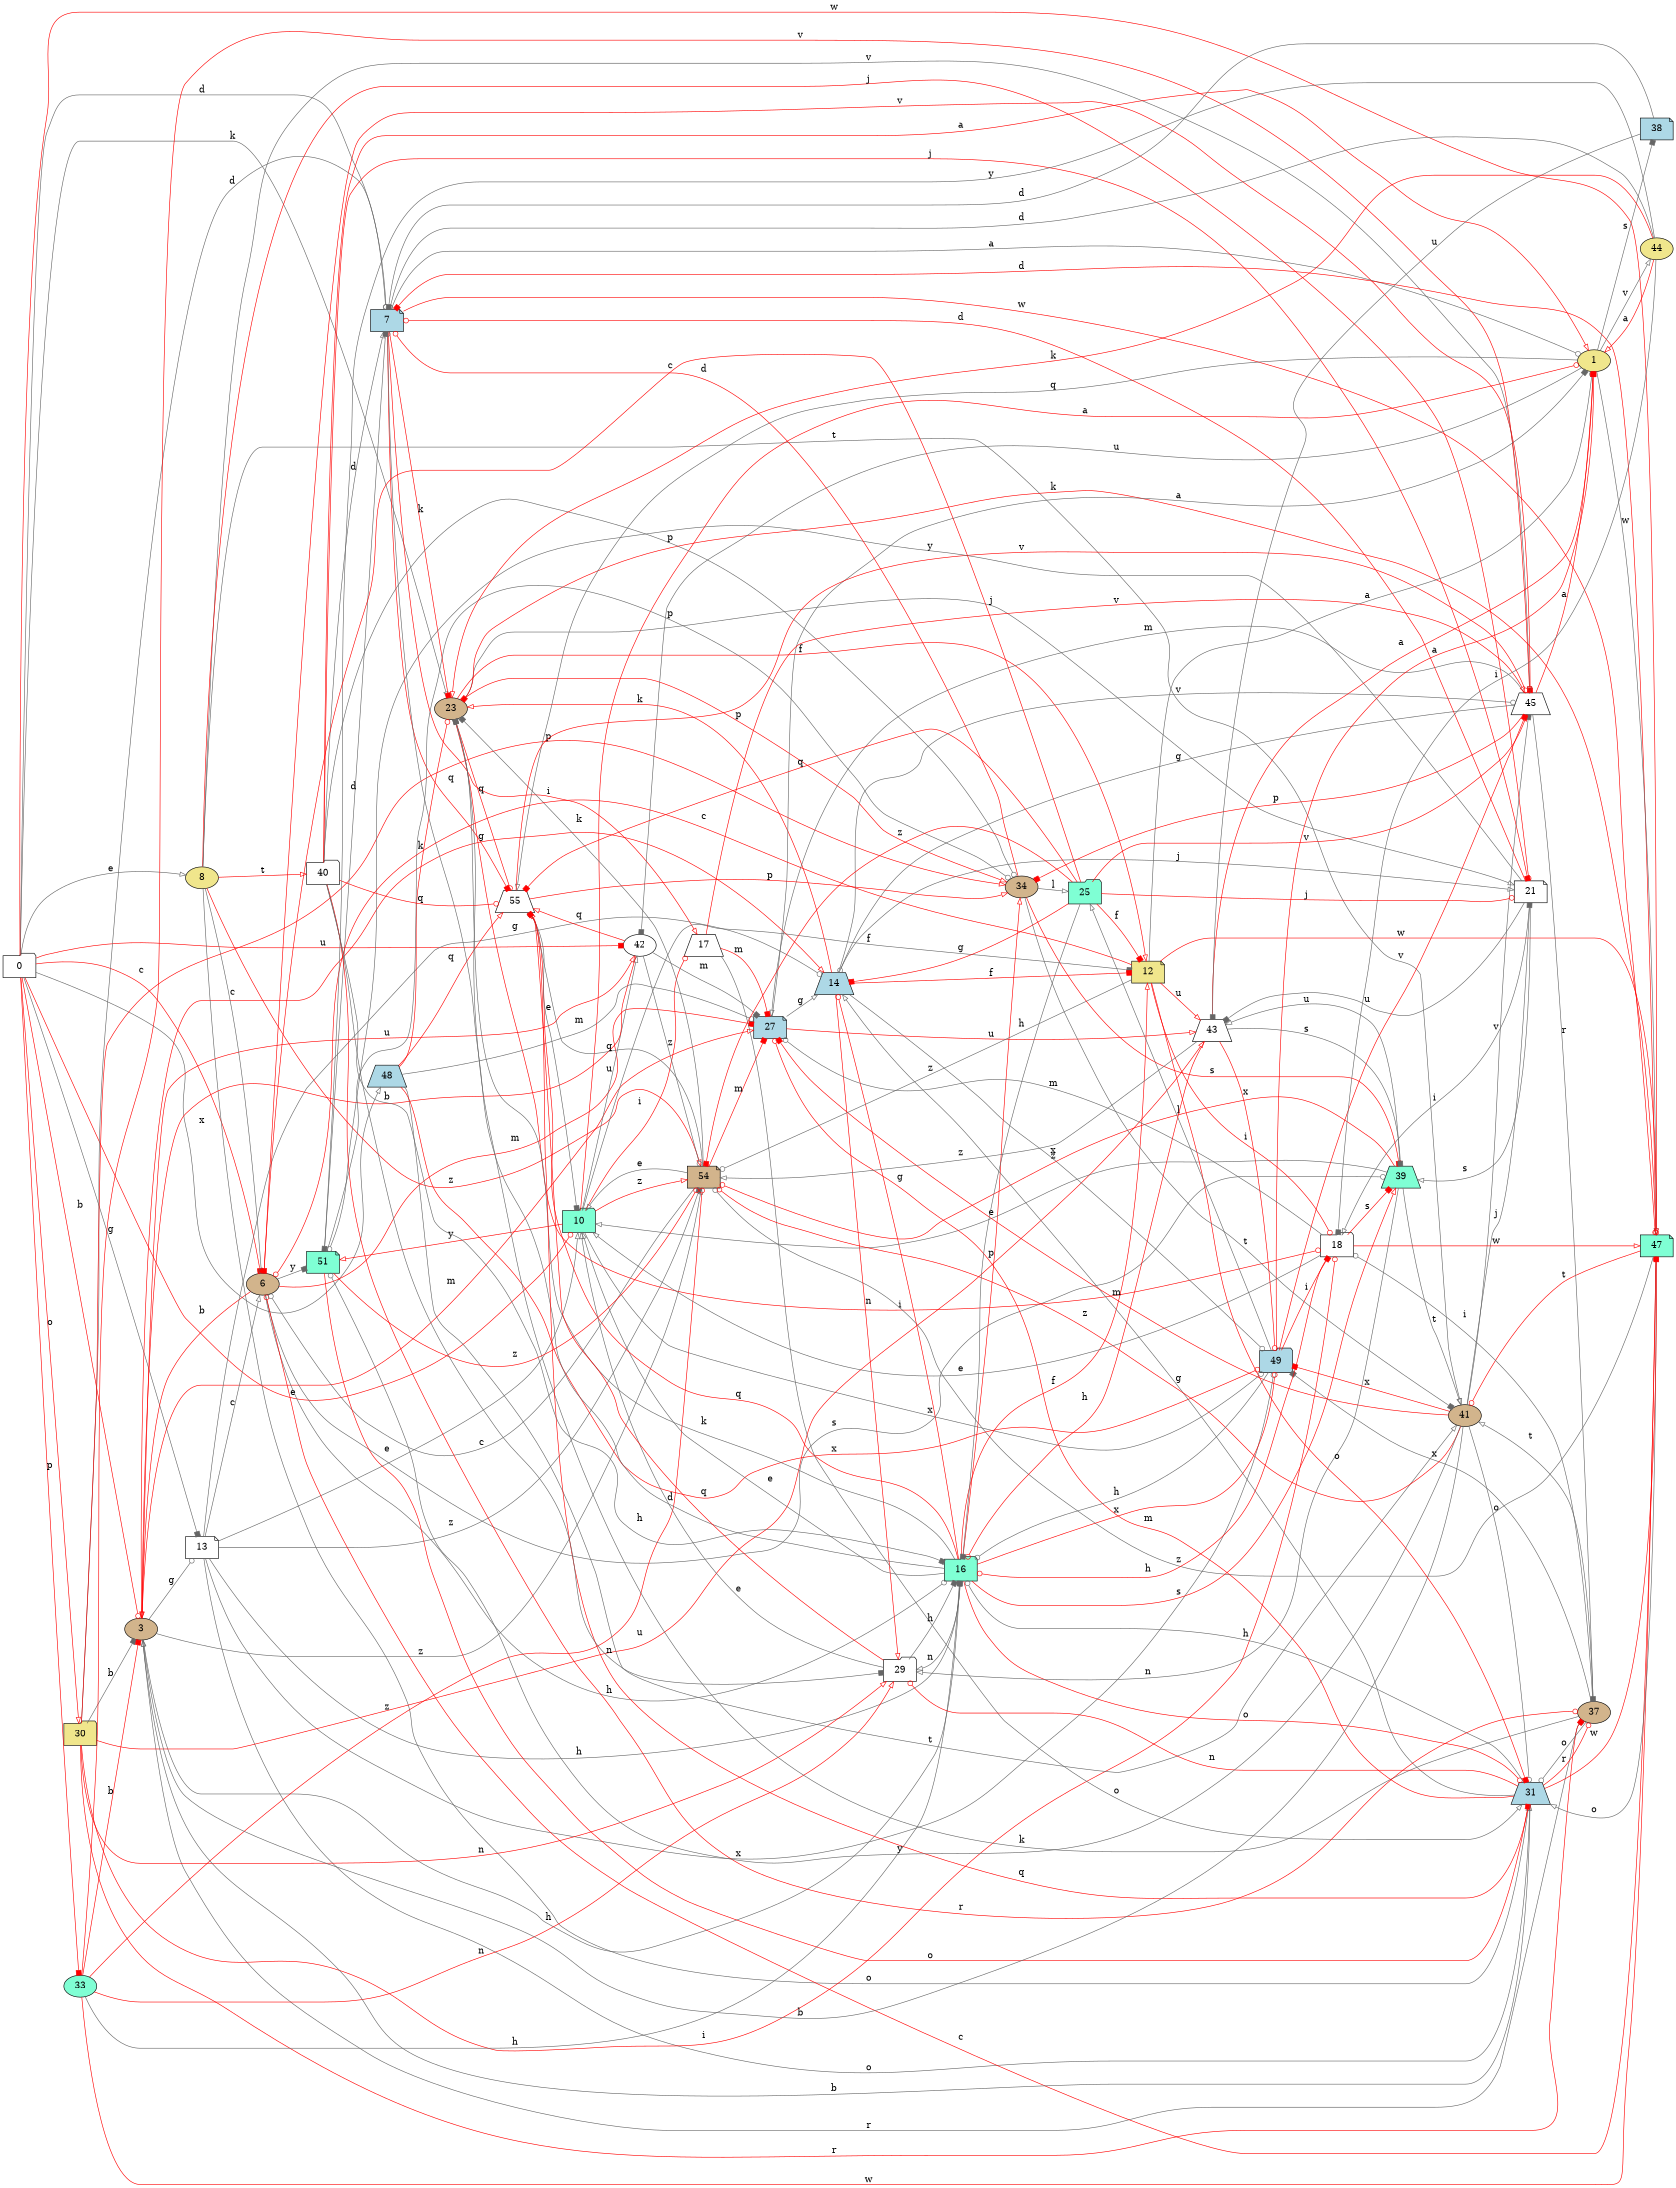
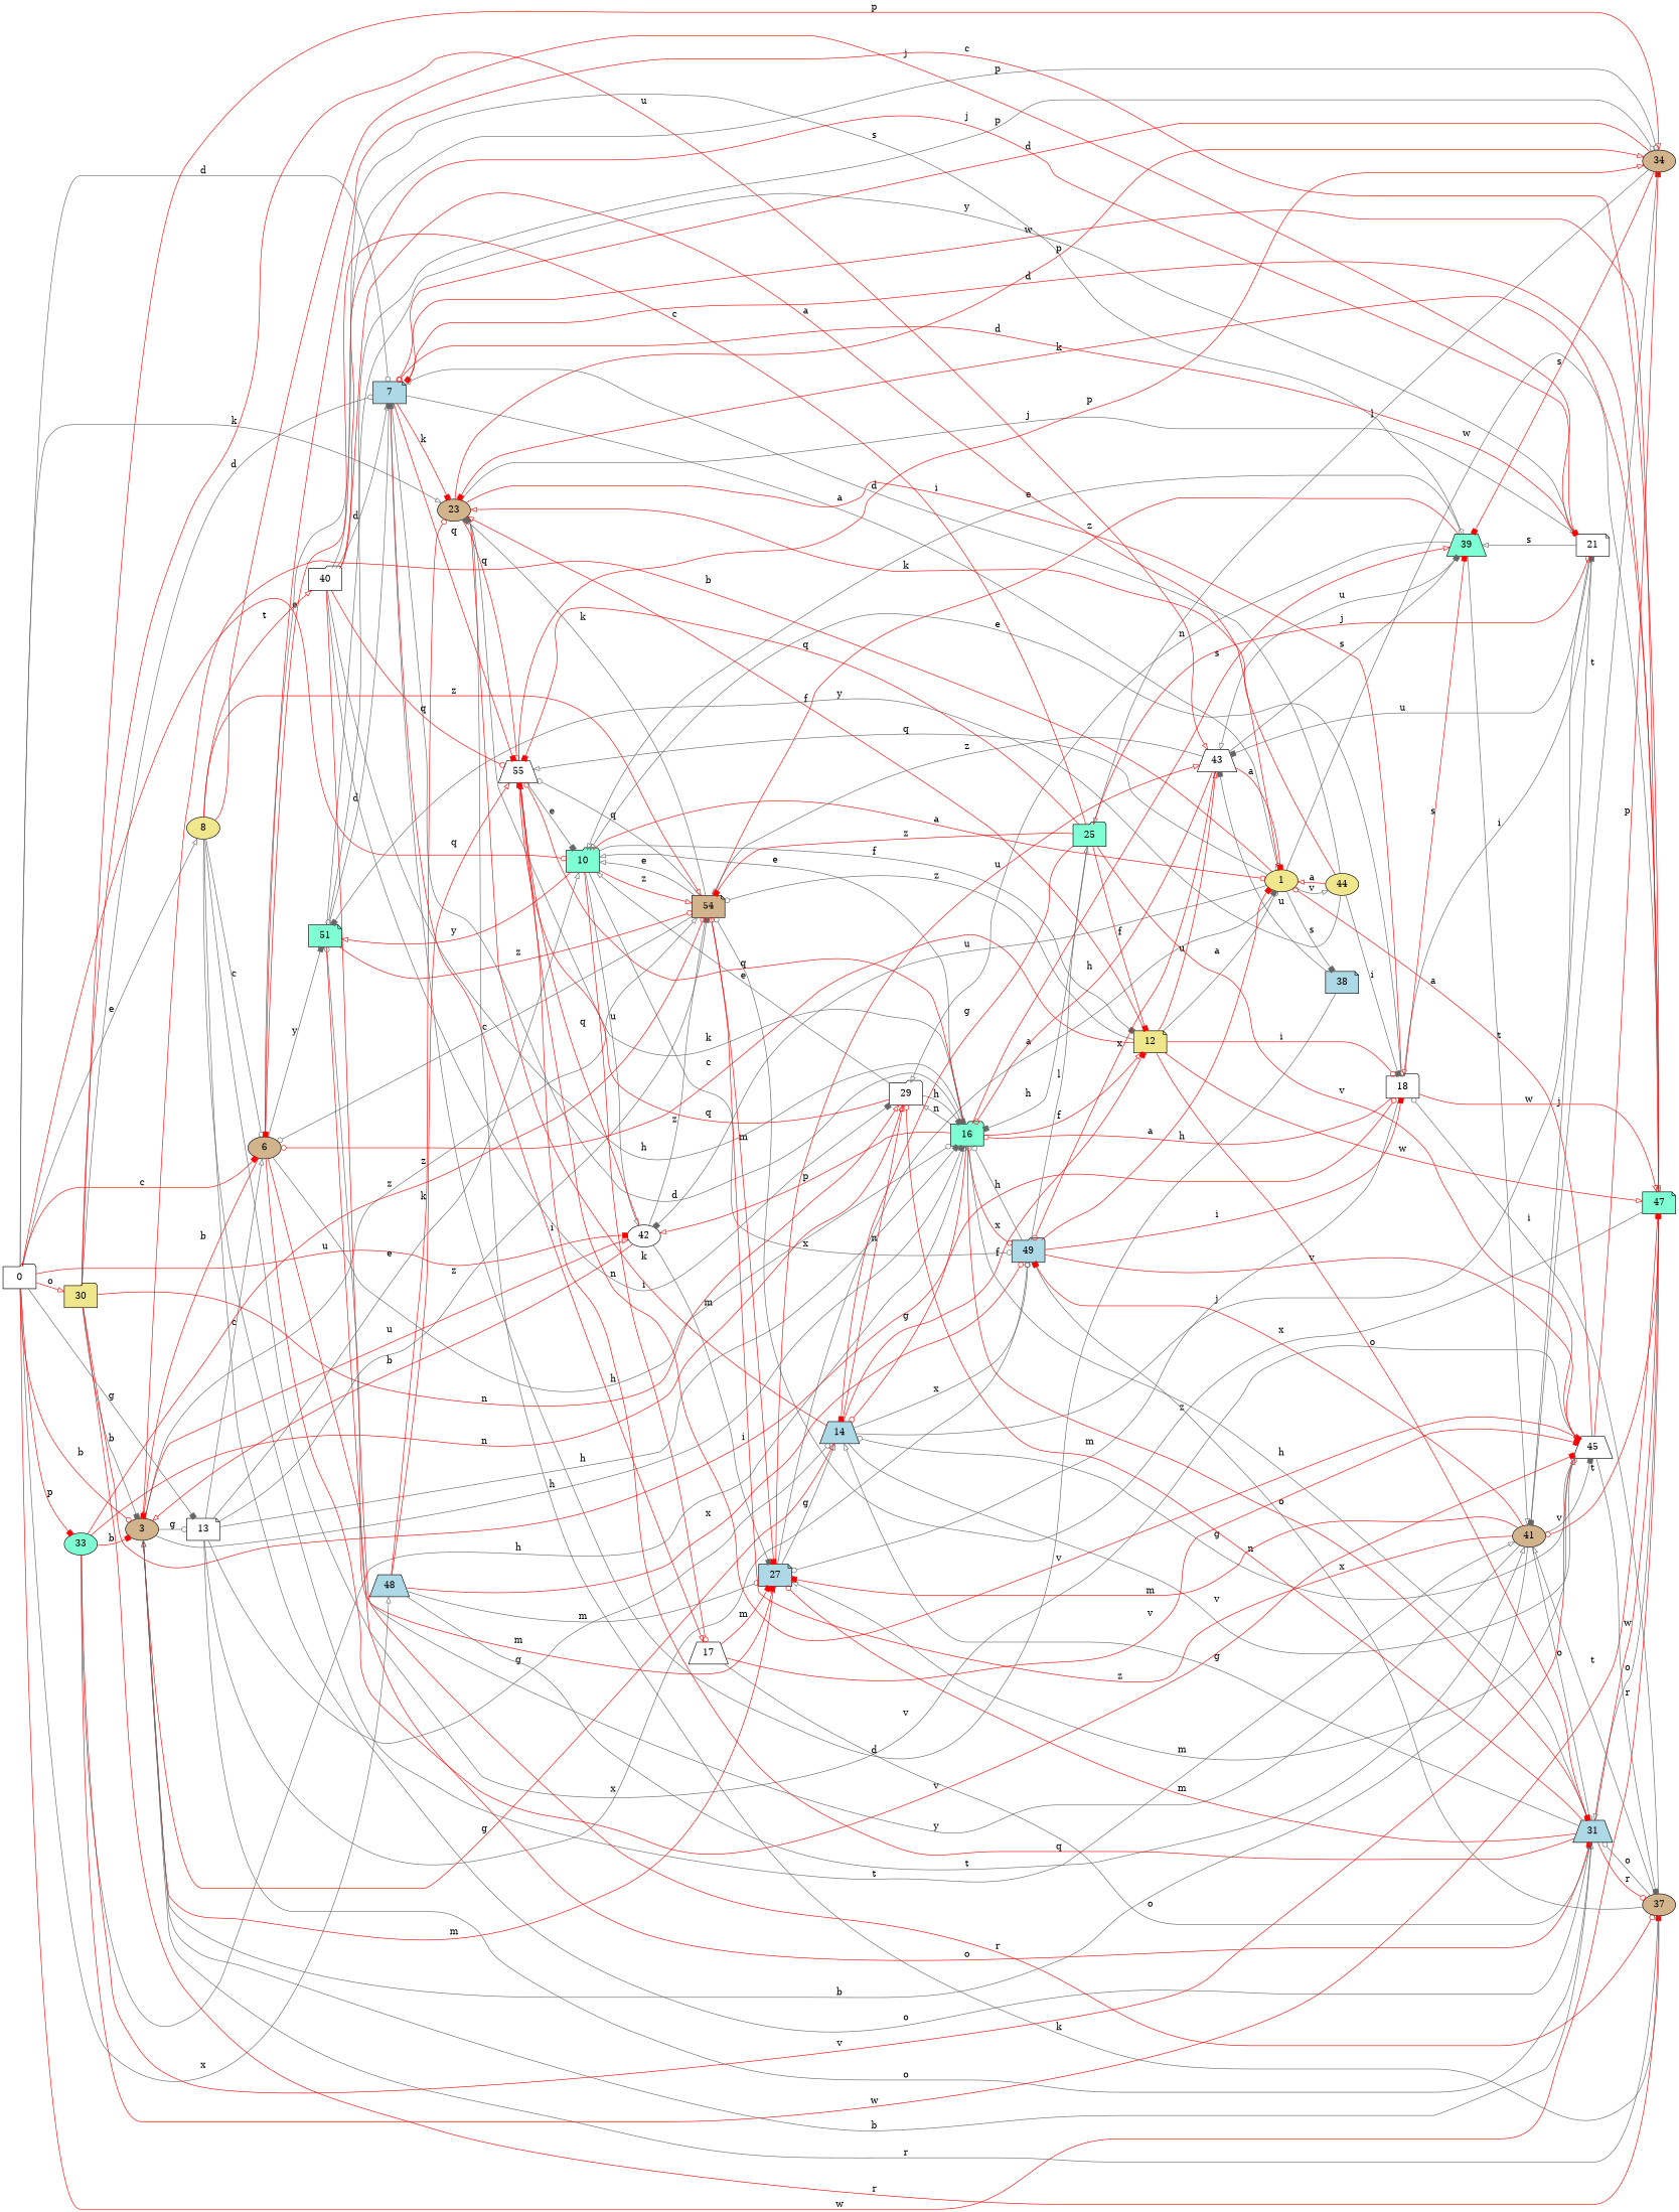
  strict digraph {
    rankdir=LR
    node [fillcolor=white shape=ellipse style=filled]
    edge [arrowhead=onormal color=red]
    0 [shape=folder]
    3 [fillcolor=tan]
    6 [fillcolor=tan]
    7 [fillcolor=lightblue shape=note]
    8 [fillcolor=khaki]
    10 [fillcolor=aquamarine shape=folder]
    13 [shape=note]
    23 [fillcolor=tan]
    30 [fillcolor=khaki shape=folder]
    33 [fillcolor=aquamarine]
    42
    47 [fillcolor=aquamarine shape=note]
    48 [fillcolor=lightblue shape=trapezium]
    14 [fillcolor=lightblue shape=trapezium]
    16 [fillcolor=aquamarine shape=folder]
    27 [fillcolor=lightblue shape=note]
    37 [fillcolor=tan]
    54 [fillcolor=tan shape=note]
    39 [fillcolor=aquamarine shape=trapezium]
    45 [shape=trapezium]
    51 [fillcolor=aquamarine shape=note]
    1 [fillcolor=khaki]
    n23 [label=55 shape=trapezium]
    17 [shape=trapezium]
    21 [shape=note]
    31 [fillcolor=lightblue shape=trapezium]
    40 [shape=folder]
    41 [fillcolor=tan]
    12 [fillcolor=khaki shape=note]
    49 [fillcolor=lightblue shape=folder]
    18 [shape=folder]
    34 [fillcolor=tan]
    43 [shape=trapezium]
    29 [shape=folder]
    38 [fillcolor=lightblue shape=note]
    44 [fillcolor=khaki]
    25 [fillcolor=aquamarine shape=folder]
    0 -> 3 [arrowhead=odot label=b]
    0 -> 6 [arrowhead=box label=c]
    0 -> 7 [arrowhead=odot color=gray40 label=d]
    0 -> 8 [color=gray40 label=e]
    0 -> 10 [arrowhead=odot label=e]
    0 -> 13 [arrowhead=box color=gray40 label=g]
    0 -> 23 [color=gray40 label=k]
    0 -> 30 [label=o]
    0 -> 33 [arrowhead=box label=p]
    0 -> 42 [arrowhead=box label=u]
    0 -> 47 [arrowhead=odot label=w]
    0 -> 48 [color=gray40 label=x]
    3 -> 13 [arrowhead=odot color=gray40 label=g]
    3 -> 42 [label=u]
    3 -> 14 [label=g]
    3 -> 16 [arrowhead=box color=gray40 label=h]
    3 -> 27 [label=m]
    3 -> 37 [arrowhead=odot color=gray40 label=r]
    3 -> 54 [color=gray40 label=z]
    6 -> 3 [label=b]
    6 -> 16 [arrowhead=odot color=gray40 label=h]
    6 -> 27 [arrowhead=box label=m]
    6 -> 39 [arrowhead=odot color=gray40 label=s]
    6 -> 45 [arrowhead=box label=v]
    6 -> 51 [arrowhead=box color=gray40 label=y]
    7 -> 23 [arrowhead=box label=k]
    7 -> 47 [arrowhead=odot label=w]
    7 -> 1 [arrowhead=odot color=gray40 label=a]
    7 -> n23 [arrowhead=box label=q]
    7 -> 17 [label=i]
    8 -> 6 [arrowhead=odot color=gray40 label=c]
    8 -> 54 [label=z]
    8 -> 45 [color=gray40 label=v]
    8 -> 21 [arrowhead=odot label=j]
    8 -> 31 [color=gray40 label=o]
    8 -> 40 [label=t]
    8 -> 41 [color=gray40 label=t]
    10 -> 42 [color=gray40 label=u]
    10 -> 54 [label=z]
    10 -> 51 [label=y]
    10 -> 1 [arrowhead=odot label=a]
    10 -> 17 [arrowhead=odot label=i]
    10 -> 12 [arrowhead=box color=gray40 label=f]
    10 -> 49 [arrowhead=odot color=gray40 label=x]
    13 -> 6 [color=gray40 label=c]
    13 -> 10 [color=gray40 label=e]
    13 -> 14 [arrowhead=odot color=gray40 label=g]
    13 -> 16 [arrowhead=box color=gray40 label=h]
    13 -> 54 [arrowhead=box color=gray40 label=z]
    13 -> 31 [color=gray40 label=o]
    13 -> 49 [arrowhead=odot color=gray40 label=x]
    23 -> n23 [arrowhead=odot label=q]
    23 -> 21 [color=gray40 label=j]
-   23 -> 12 [label=f]
+   12 -> 23 [label=f]
    23 -> 18 [arrowhead=odot label=i]
    23 -> 34 [label=p]
    30 -> 3 [arrowhead=box color=gray40 label=b]
    30 -> 7 [arrowhead=odot color=gray40 label=d]
    30 -> 37 [arrowhead=box label=r]
    30 -> 18 [arrowhead=odot label=i]
    30 -> 34 [label=p]
    30 -> 43 [label=u]
    30 -> 29 [label=n]
    33 -> 3 [arrowhead=box label=b]
    33 -> 47 [arrowhead=odot label=w]
    33 -> 16 [arrowhead=odot color=gray40 label=h]
    33 -> 54 [arrowhead=odot label=z]
    33 -> 45 [label=v]
    33 -> 29 [label=n]
    42 -> 3 [label=b]
    42 -> 27 [arrowhead=box color=gray40 label=m]
    42 -> 54 [arrowhead=odot color=gray40 label=z]
    42 -> n23 [label=q]
    47 -> 6 [arrowhead=odot label=c]
    47 -> 7 [arrowhead=box label=d]
    47 -> 23 [arrowhead=box label=k]
    47 -> 54 [arrowhead=odot color=gray40 label=z]
    47 -> 31 [color=gray40 label=o]
    47 -> 41 [arrowhead=odot label=t]
    48 -> 23 [arrowhead=odot label=k]
    48 -> 27 [arrowhead=odot color=gray40 label=m]
    48 -> n23 [label=q]
    48 -> 41 [color=gray40 label=t]
    48 -> 49 [arrowhead=odot label=x]
    14 -> 23 [label=k]
    14 -> 45 [arrowhead=odot color=gray40 label=v]
    14 -> 21 [color=gray40 label=j]
    14 -> 12 [arrowhead=box label=f]
    14 -> 49 [arrowhead=odot color=gray40 label=x]
    14 -> 29 [label=n]
    16 -> 7 [arrowhead=odot color=gray40 label=d]
    16 -> 10 [color=gray40 label=e]
    16 -> 23 [arrowhead=box color=gray40 label=k]
    16 -> 14 [arrowhead=odot label=g]
    16 -> 39 [label=s]
    16 -> n23 [arrowhead=odot label=q]
    16 -> 31 [arrowhead=odot label=o]
    16 -> 12 [label=f]
    16 -> 49 [arrowhead=odot label=x]
-   16 -> 34 [label=p]
+   16 -> 42 [label=p]
    16 -> 29 [color=gray40 label=n]
    27 -> 14 [color=gray40 label=g]
    27 -> 1 [arrowhead=box color=gray40 label=a]
    27 -> 43 [label=u]
    37 -> 23 [arrowhead=box color=gray40 label=k]
    37 -> 31 [arrowhead=odot color=gray40 label=o]
    37 -> 41 [color=gray40 label=t]
    37 -> 49 [arrowhead=box color=gray40 label=x]
    37 -> 18 [arrowhead=odot color=gray40 label=i]
    54 -> 6 [arrowhead=odot color=gray40 label=c]
    54 -> 10 [color=gray40 label=e]
    54 -> 23 [arrowhead=box color=gray40 label=k]
    54 -> 27 [arrowhead=box label=m]
    54 -> n23 [arrowhead=odot color=gray40 label=q]
    39 -> 10 [color=gray40 label=e]
    39 -> 54 [arrowhead=odot label=z]
    39 -> 41 [color=gray40 label=t]
    39 -> 43 [color=gray40 label=u]
    39 -> 29 [color=gray40 label=n]
    45 -> 14 [arrowhead=odot color=gray40 label=g]
    45 -> 27 [color=gray40 label=m]
    45 -> 37 [arrowhead=box color=gray40 label=r]
    45 -> 1 [arrowhead=odot label=a]
    45 -> 34 [arrowhead=box label=p]
    51 -> 7 [arrowhead=box color=gray40 label=d]
    51 -> 54 [arrowhead=odot label=z]
    51 -> 31 [arrowhead=box label=o]
    51 -> 34 [arrowhead=odot color=gray40 label=p]
+   1 -> 3 [arrowhead=box label=b]
    1 -> 42 [arrowhead=box color=gray40 label=u]
    1 -> 47 [color=gray40 label=w]
    1 -> n23 [color=gray40 label=q]
    1 -> 38 [arrowhead=box color=gray40 label=s]
    1 -> 44 [color=gray40 label=v]
    n23 -> 10 [arrowhead=box color=gray40 label=e]
    n23 -> 45 [arrowhead=odot label=v]
    n23 -> 34 [label=p]
    17 -> 27 [arrowhead=box label=m]
-   17 -> 45 [label=v]
+   17 -> 45 [arrowhead=box label=v]
    17 -> 31 [color=gray40 label=o]
    21 -> 7 [arrowhead=odot label=d]
    21 -> 39 [color=gray40 label=s]
    21 -> 51 [arrowhead=odot color=gray40 label=y]
    21 -> 18 [color=gray40 label=i]
    21 -> 43 [arrowhead=box color=gray40 label=u]
    31 -> 3 [color=gray40 label=b]
    31 -> 47 [arrowhead=box label=w]
    31 -> 14 [color=gray40 label=g]
    31 -> 16 [arrowhead=odot color=gray40 label=h]
    31 -> 27 [arrowhead=odot label=m]
    31 -> 37 [arrowhead=odot label=r]
    31 -> n23 [label=q]
    31 -> 29 [arrowhead=odot label=n]
    40 -> 7 [color=gray40 label=d]
    40 -> 16 [arrowhead=box color=gray40 label=h]
    40 -> 37 [arrowhead=odot label=r]
    40 -> 1 [label=a]
    40 -> n23 [arrowhead=odot label=q]
    40 -> 21 [arrowhead=box label=j]
    40 -> 34 [arrowhead=odot color=gray40 label=p]
    40 -> 29 [arrowhead=box color=gray40 label=n]
    41 -> 3 [color=gray40 label=b]
    41 -> 27 [arrowhead=box label=m]
    41 -> 54 [arrowhead=odot label=z]
    41 -> 45 [arrowhead=box color=gray40 label=v]
    41 -> 51 [arrowhead=odot color=gray40 label=y]
    41 -> 21 [arrowhead=box color=gray40 label=j]
    41 -> 31 [arrowhead=odot color=gray40 label=o]
    41 -> 49 [arrowhead=box label=x]
    12 -> 6 [arrowhead=odot label=c]
    12 -> 47 [label=w]
    12 -> 54 [arrowhead=odot color=gray40 label=z]
    12 -> 1 [arrowhead=odot color=gray40 label=a]
    12 -> 31 [arrowhead=box label=o]
    12 -> 18 [arrowhead=odot label=i]
    12 -> 43 [label=u]
    49 -> 16 [arrowhead=odot color=gray40 label=h]
    49 -> 45 [arrowhead=box label=v]
    49 -> 1 [arrowhead=box label=a]
    49 -> 18 [arrowhead=box label=i]
    49 -> 25 [color=gray40 label=l]
    18 -> 10 [color=gray40 label=e]
    18 -> 47 [label=w]
    18 -> 16 [arrowhead=odot label=h]
    18 -> 27 [arrowhead=odot color=gray40 label=m]
    18 -> 39 [arrowhead=box label=s]
    34 -> 7 [arrowhead=odot label=d]
    34 -> 39 [arrowhead=box label=s]
    34 -> 41 [arrowhead=box color=gray40 label=t]
    34 -> 25 [color=gray40 label=l]
    43 -> 16 [arrowhead=odot label=h]
    43 -> 54 [color=gray40 label=z]
    43 -> 39 [arrowhead=box color=gray40 label=s]
    43 -> 1 [arrowhead=box label=a]
    43 -> 49 [arrowhead=odot label=x]
    29 -> 10 [color=gray40 label=e]
    29 -> 16 [arrowhead=box color=gray40 label=h]
    29 -> n23 [arrowhead=box label=q]
    38 -> 7 [arrowhead=box color=gray40 label=d]
    38 -> 43 [arrowhead=box color=gray40 label=u]
    44 -> 7 [arrowhead=odot color=gray40 label=d]
    44 -> 23 [label=k]
    44 -> 51 [arrowhead=box color=gray40 label=y]
    44 -> 1 [label=a]
    44 -> 18 [arrowhead=box color=gray40 label=i]
    25 -> 6 [arrowhead=box label=c]
    25 -> 14 [arrowhead=box label=g]
    25 -> 16 [arrowhead=box color=gray40 label=h]
    25 -> 54 [arrowhead=box label=z]
    25 -> 45 [label=v]
    25 -> n23 [arrowhead=box label=q]
    25 -> 21 [arrowhead=odot label=j]
    25 -> 12 [arrowhead=box label=f]
  }
